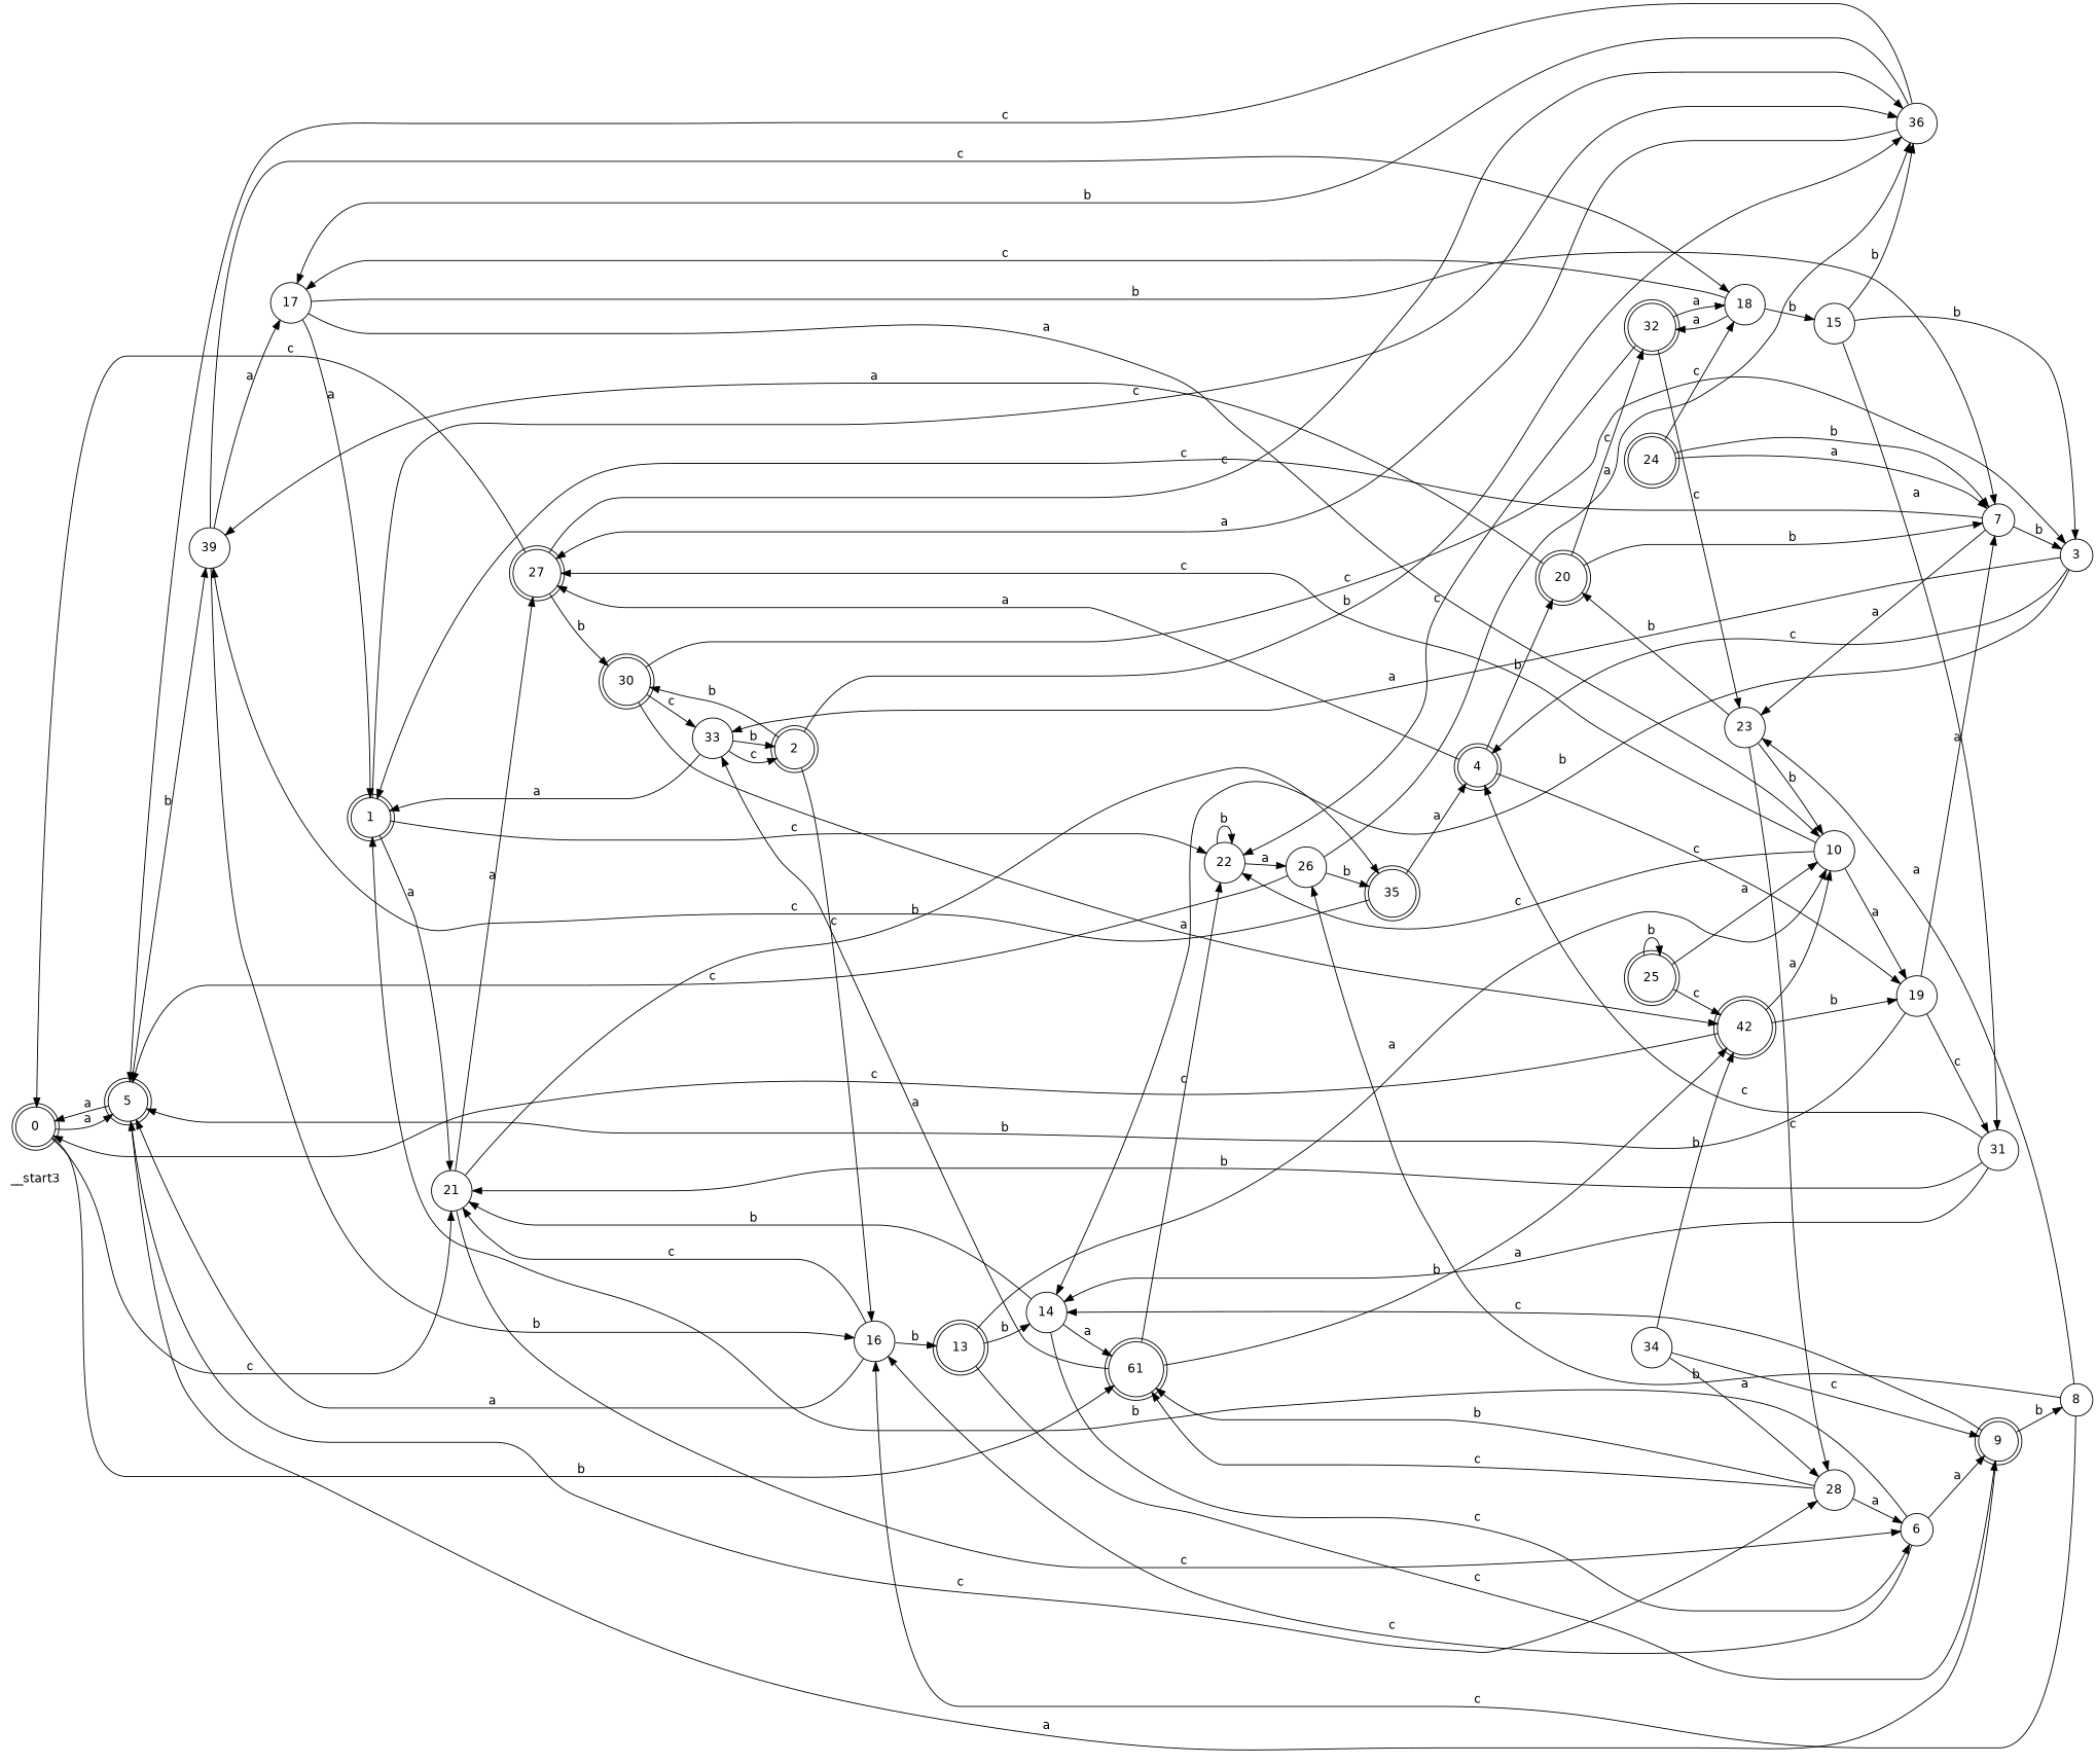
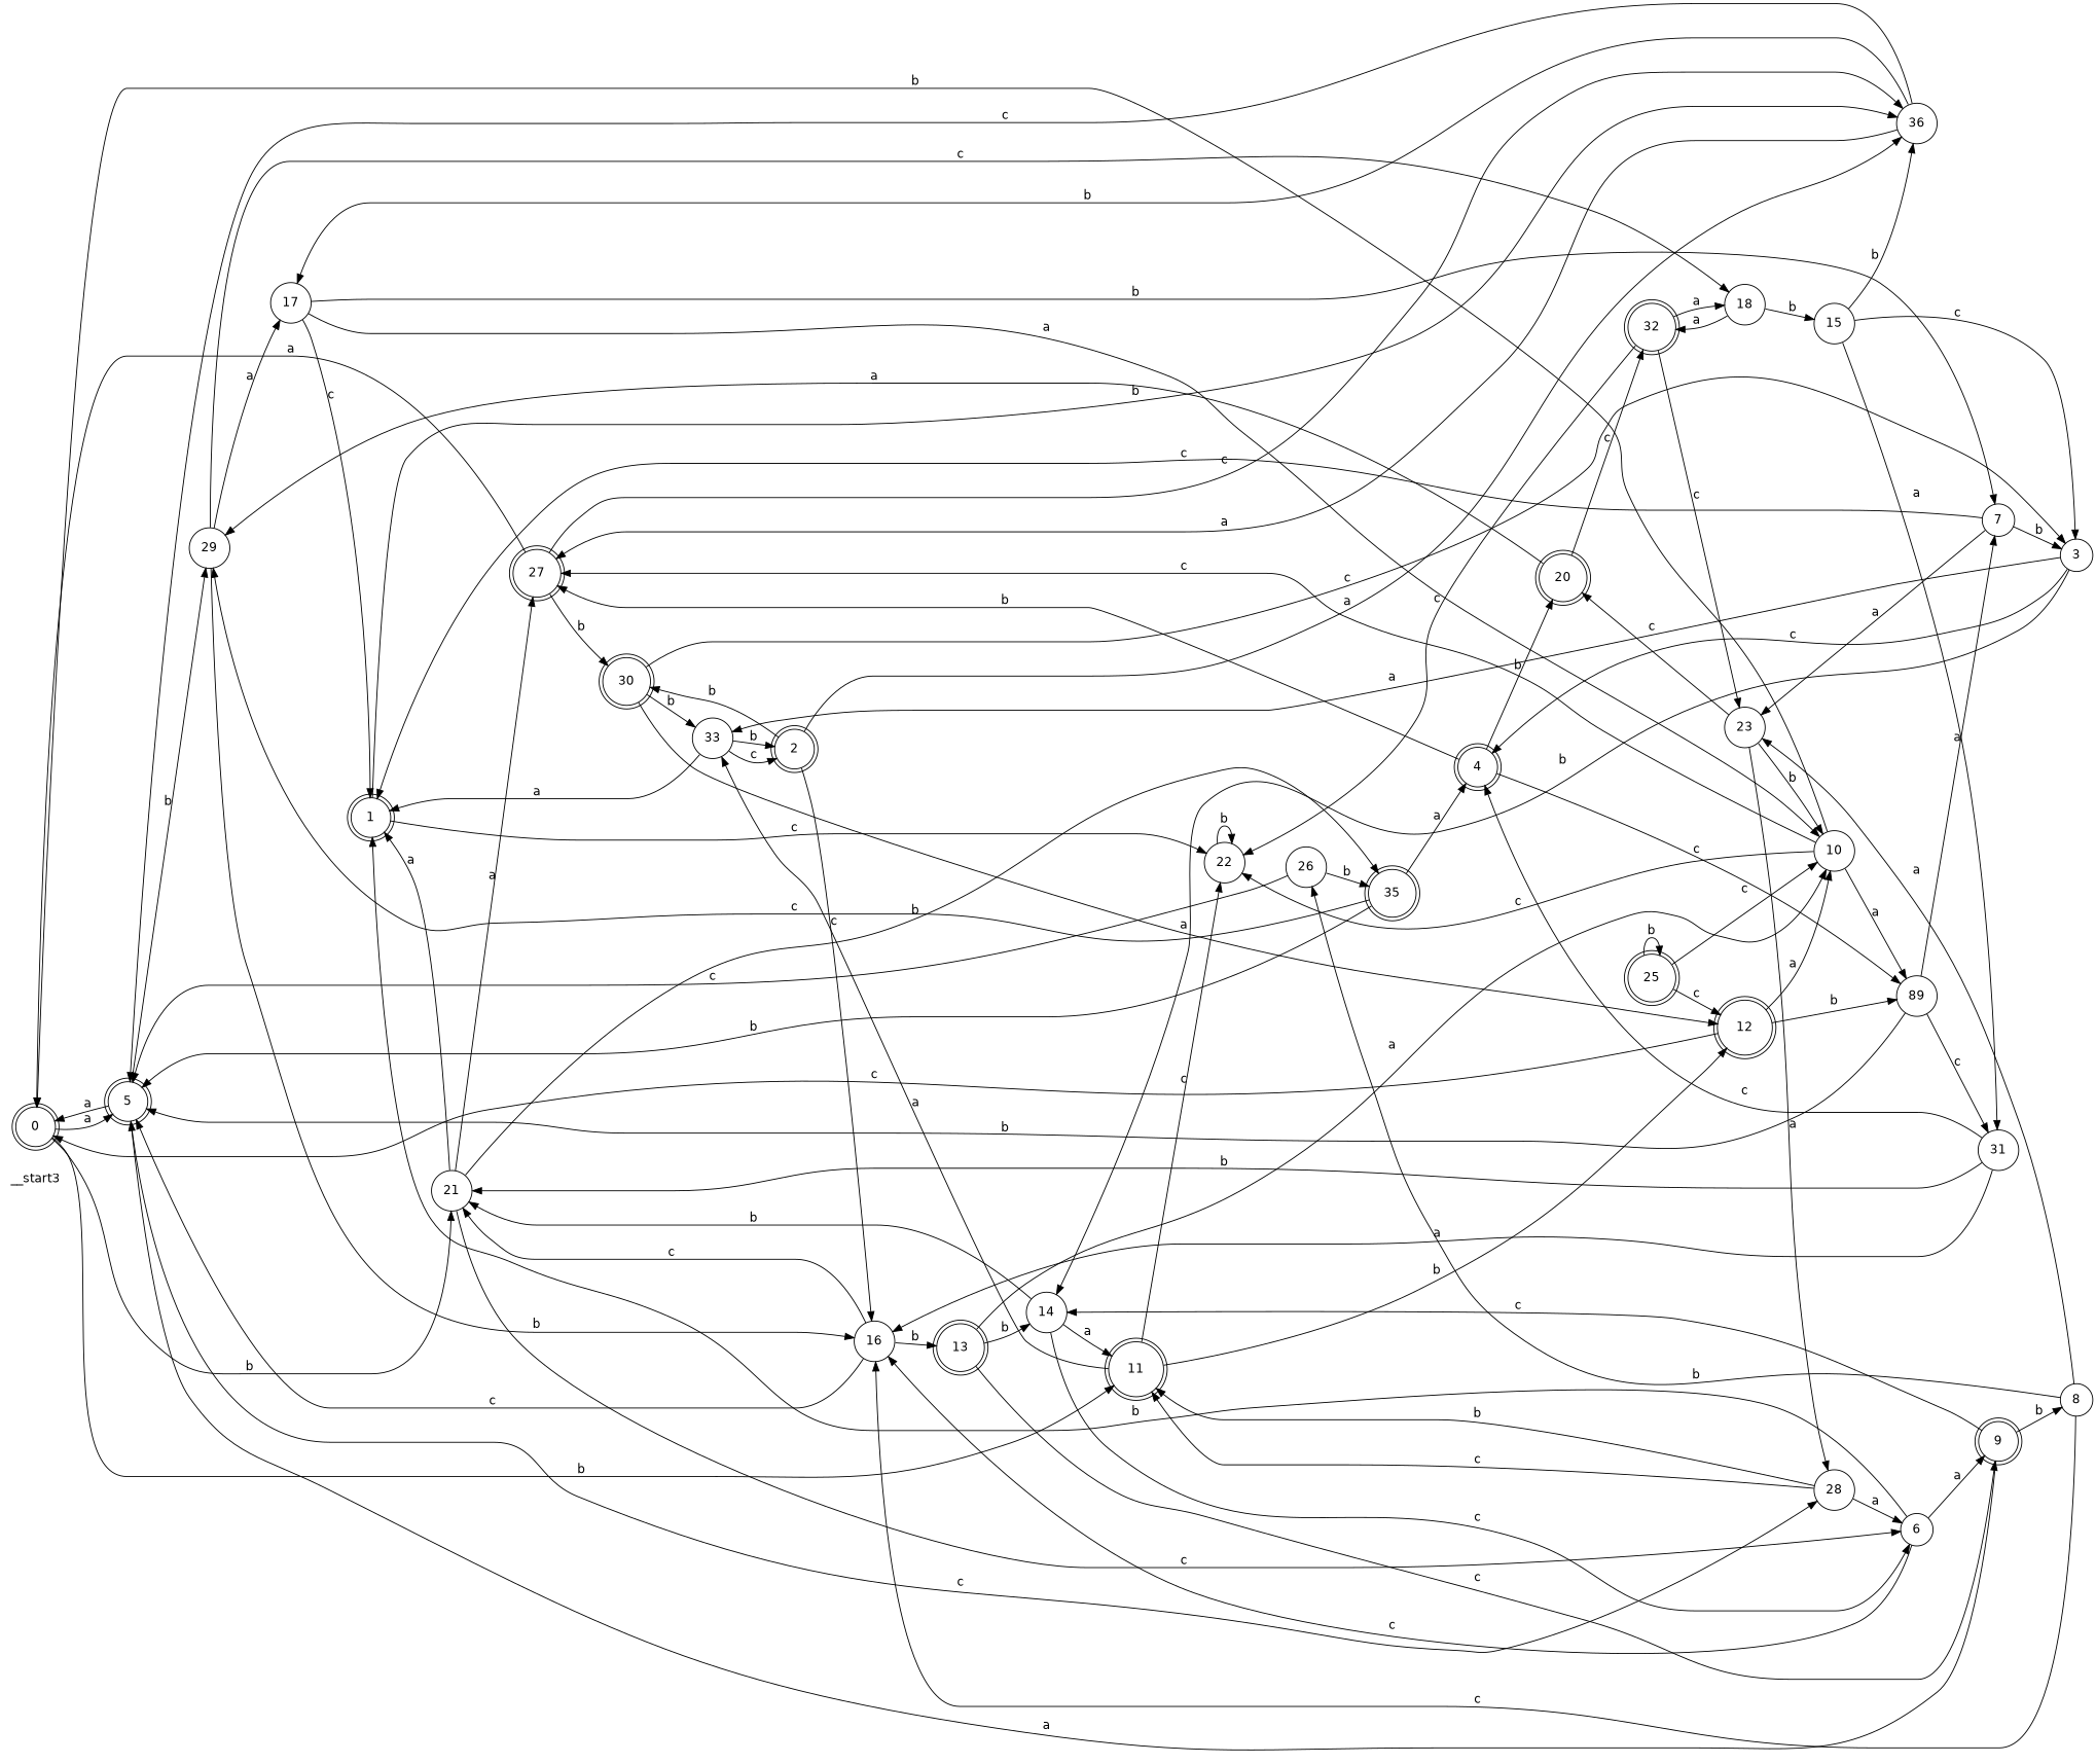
  digraph {
    fontname="DejaVu Sans"
    rankdir=LR
    node [fontname="DejaVu Sans" shape=circle color=black fillcolor=white style=filled]
    edge [fontname="DejaVu Sans"]
    n1 [label=__start3 shape=none color="" fillcolor="" style=""]
    n2 [label=0 shape=doublecircle style="rounded,filled"]
    n3 [label=5 shape=doublecircle style="rounded,filled"]
-   n4 [label=61 shape=doublecircle style="rounded,filled"]
+   n4 [label=11 shape=doublecircle style="rounded,filled"]
    n5 [label=21]
    n6 [label=28]
-   n7 [label=39]
+   n7 [label=29]
    n8 [label=22]
    n9 [label=33]
-   n10 [label=42 shape=doublecircle style="rounded,filled"]
+   n10 [label=12 shape=doublecircle style="rounded,filled"]
    n11 [label=27 shape=doublecircle style="rounded,filled"]
    n12 [label=6]
    n13 [label=35 shape=doublecircle style="rounded,filled"]
    n14 [label=1 shape=doublecircle style="rounded,filled"]
    n15 [label=36]
    n16 [label=26]
    n17 [label=17]
    n18 [label=2 shape=doublecircle style="rounded,filled"]
    n19 [label=16]
    n20 [label=30 shape=doublecircle style="rounded,filled"]
    n21 [label=13 shape=doublecircle style="rounded,filled"]
    n22 [label=3]
    n23 [label=4 shape=doublecircle style="rounded,filled"]
    n24 [label=14]
-   n25 [label=19]
+   n25 [label=89]
    n26 [label=20 shape=doublecircle style="rounded,filled"]
    n27 [label=7]
    n28 [label=31]
    n29 [label=32 shape=doublecircle style="rounded,filled"]
    n30 [label=18]
    n31 [label=9 shape=doublecircle style="rounded,filled"]
    n32 [label=8]
    n33 [label=23]
    n34 [label=10]
    n35 [label=15]
-   n36 [label=24 shape=doublecircle style="rounded,filled"]
    n37 [label=25 shape=doublecircle style="rounded,filled"]
-   n38 [label=34]
    n2 -> n3 [label=a]
    n2 -> n4 [label=b]
-   n2 -> n5 [label=c]
+   n2 -> n5 [label=b]
    n3 -> n2 [label=a]
    n3 -> n6 [label=c]
    n3 -> n7 [label=b]
    n4 -> n8 [label=c]
    n4 -> n9 [label=a]
    n4 -> n10 [label=b]
    n5 -> n11 [label=a]
    n5 -> n12 [label=c]
    n5 -> n13 [label=b]
    n6 -> n4 [label=b]
    n6 -> n4 [label=c]
    n6 -> n12 [label=a]
    n7 -> n17 [label=a]
    n7 -> n19 [label=b]
    n7 -> n30 [label=c]
    n8 -> n8 [label=b]
-   n8 -> n16 [label=a]
    n9 -> n14 [label=a]
    n9 -> n18 [label=b]
    n9 -> n18 [label=c]
    n10 -> n2 [label=c]
    n10 -> n25 [label=b]
    n10 -> n34 [label=a]
-   n11 -> n2 [label=c]
+   n11 -> n2 [label=a]
    n11 -> n15 [label=c]
    n11 -> n20 [label=b]
    n12 -> n14 [label=b]
    n12 -> n19 [label=c]
    n12 -> n31 [label=a]
+   n13 -> n3 [label=b]
    n13 -> n7 [label=c]
    n13 -> n23 [label=a]
-   n14 -> n5 [label=a]
+   n5 -> n14 [label=a]
    n14 -> n8 [label=c]
-   n14 -> n15 [label=c]
+   n14 -> n15 [label=b]
    n15 -> n3 [label=c]
    n15 -> n11 [label=a]
    n15 -> n17 [label=b]
    n16 -> n3 [label=c]
    n16 -> n13 [label=b]
-   n16 -> n15 [label=a]
-   n17 -> n14 [label=a]
+   n17 -> n14 [label=c]
    n17 -> n27 [label=b]
    n17 -> n34 [label=a]
-   n18 -> n15 [label=b]
+   n18 -> n15 [label=a]
    n18 -> n19 [label=c]
    n18 -> n20 [label=b]
-   n19 -> n3 [label=a]
+   n19 -> n3 [label=c]
    n19 -> n5 [label=c]
    n19 -> n21 [label=b]
-   n20 -> n9 [label=c]
+   n20 -> n9 [label=b]
    n20 -> n10 [label=a]
    n20 -> n22 [label=c]
    n21 -> n24 [label=b]
    n21 -> n31 [label=c]
    n21 -> n34 [label=a]
    n22 -> n9 [label=a]
    n22 -> n23 [label=c]
    n22 -> n24 [label=b]
-   n23 -> n11 [label=a]
+   n23 -> n11 [label=b]
    n23 -> n25 [label=c]
    n23 -> n26 [label=b]
    n24 -> n4 [label=a]
    n24 -> n5 [label=b]
    n24 -> n12 [label=c]
    n25 -> n3 [label=b]
    n25 -> n27 [label=a]
    n25 -> n28 [label=c]
    n26 -> n7 [label=a]
-   n26 -> n27 [label=b]
    n26 -> n29 [label=c]
    n27 -> n14 [label=c]
    n27 -> n22 [label=b]
    n27 -> n33 [label=a]
    n28 -> n5 [label=b]
-   n28 -> n24 [label=a]
+   n28 -> n19 [label=a]
    n28 -> n23 [label=c]
    n29 -> n8 [label=c]
    n29 -> n30 [label=a]
    n29 -> n33 [label=c]
-   n30 -> n17 [label=c]
    n30 -> n29 [label=a]
    n30 -> n35 [label=b]
    n31 -> n3 [label=a]
    n31 -> n24 [label=c]
    n31 -> n32 [label=b]
    n32 -> n16 [label=b]
    n32 -> n19 [label=c]
    n32 -> n33 [label=a]
-   n33 -> n6 [label=c]
-   n33 -> n26 [label=b]
+   n33 -> n6 [label=a]
+   n33 -> n26 [label=c]
    n33 -> n34 [label=b]
+   n34 -> n2 [label=b]
    n34 -> n8 [label=c]
    n34 -> n11 [label=c]
    n34 -> n25 [label=a]
    n35 -> n15 [label=b]
-   n35 -> n22 [label=b]
+   n35 -> n22 [label=c]
    n35 -> n28 [label=a]
-   n36 -> n27 [label=a]
-   n36 -> n27 [label=b]
-   n36 -> n30 [label=c]
    n37 -> n10 [label=c]
-   n37 -> n34 [label=a]
+   n37 -> n34 [label=c]
    n37 -> n37 [label=b]
-   n38 -> n6 [label=a]
-   n38 -> n10 [label=b]
-   n38 -> n31 [label=c]
  }
